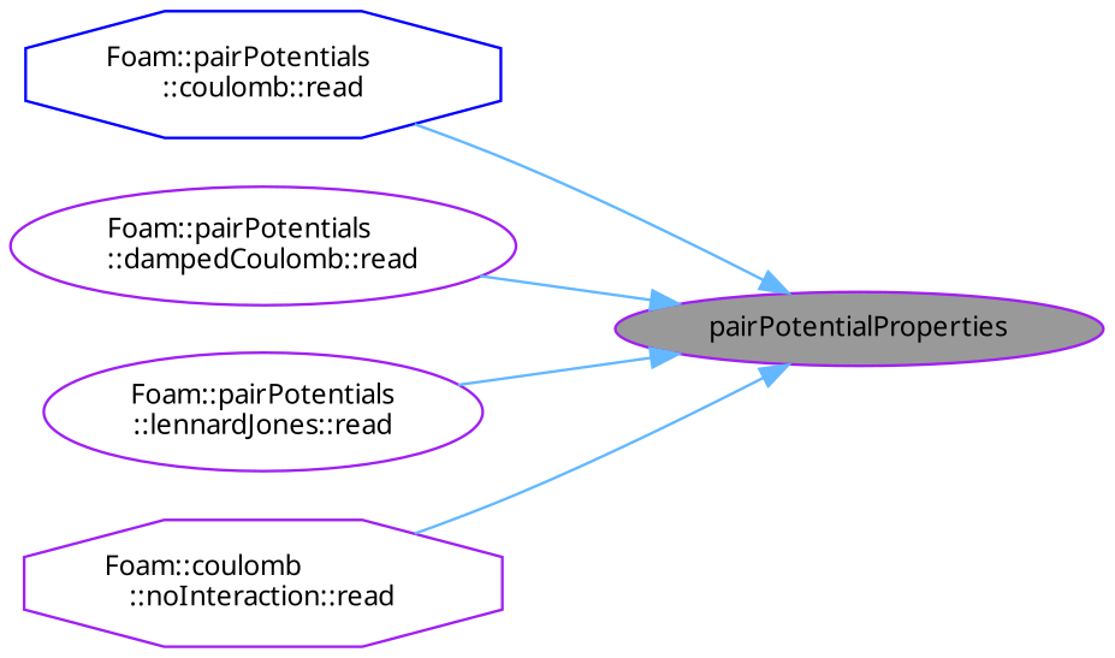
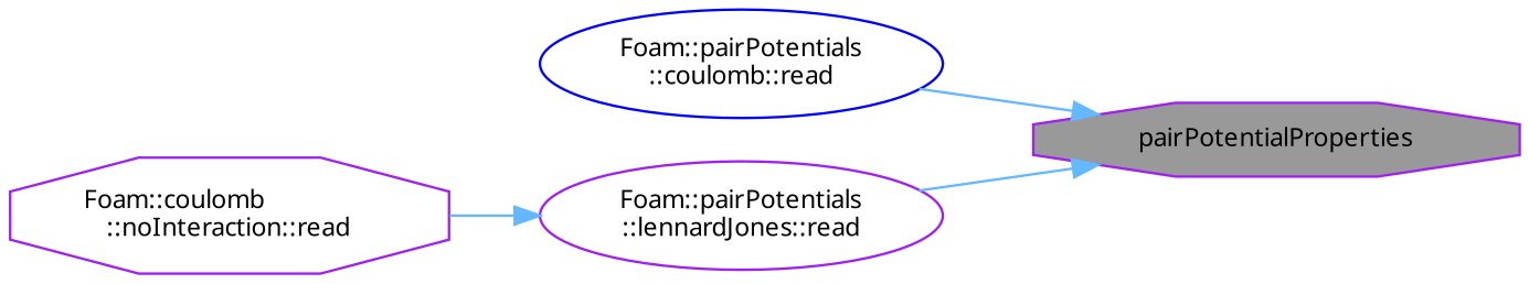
  digraph {
    fontname="Noto Sans"
    rankdir=RL
    node [color=purple fillcolor=white fontname="Noto Sans" fontsize=10 shape=octagon style=filled]
    edge [color=steelblue1 dir=back fontname="Noto Sans" fontsize=10 labelfontname=Helvetica labelfontsize=10 style=solid]
-   n1 [fillcolor=grey60 fontcolor=black height=0.2 label=pairPotentialProperties shape=ellipse width=0.4]
-   n2 [color=blue height=0.2 label="Foam::pairPotentials\l::coulomb::read" width=0.4]
-   n3 [height=0.2 label="Foam::pairPotentials\l::dampedCoulomb::read" shape=ellipse width=0.4]
+   n1 [fillcolor=grey60 fontcolor=black height=0.2 label=pairPotentialProperties width=0.4]
+   n2 [color=blue height=0.2 label="Foam::pairPotentials\l::coulomb::read" shape=ellipse width=0.4]
    n4 [height=0.2 label="Foam::pairPotentials\l::lennardJones::read" shape=ellipse width=0.4]
    n5 [height=0.2 label="Foam::coulomb\l::noInteraction::read" width=0.4]
    n1 -> n2
-   n1 -> n3
    n1 -> n4
-   n1 -> n5
+   n4 -> n5
  }
